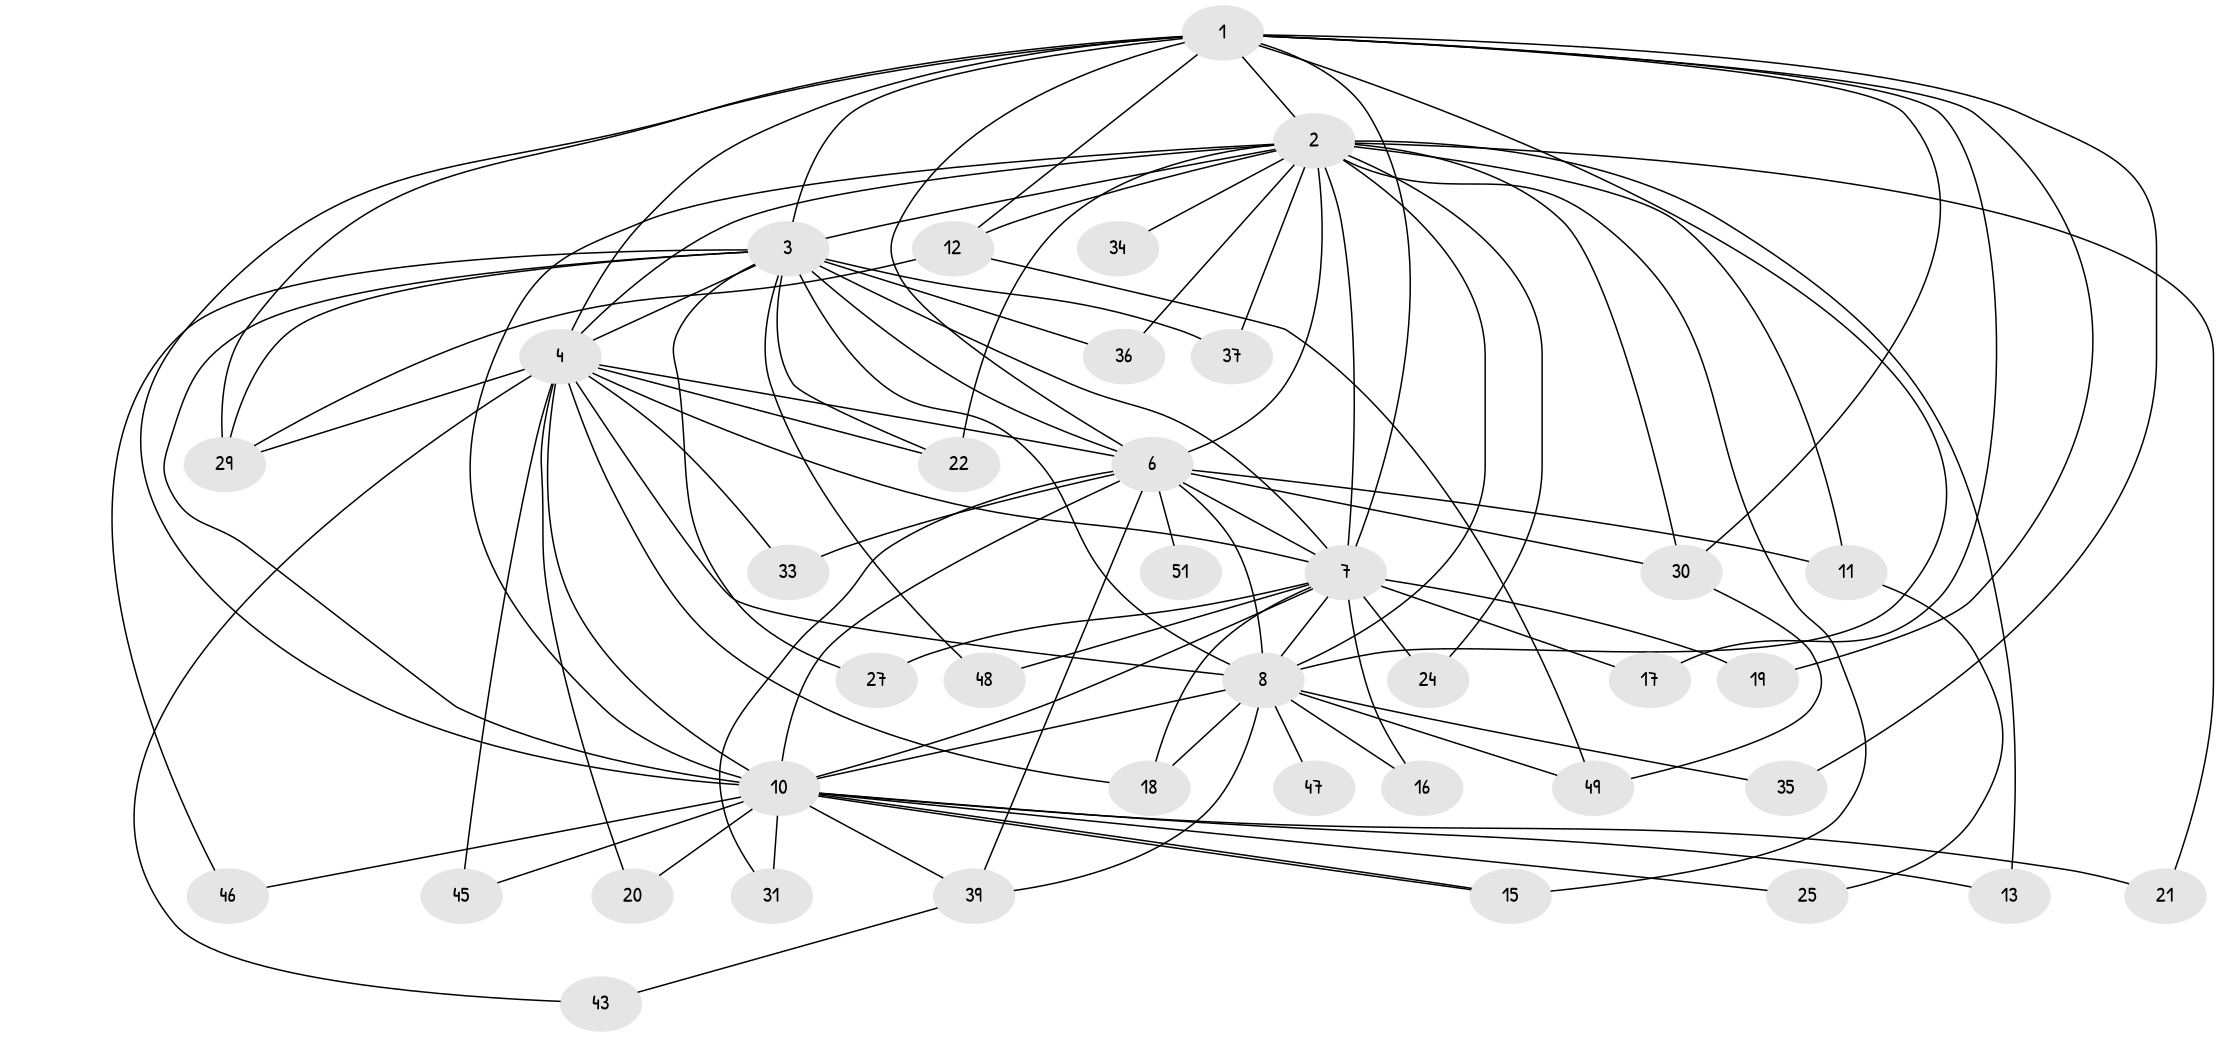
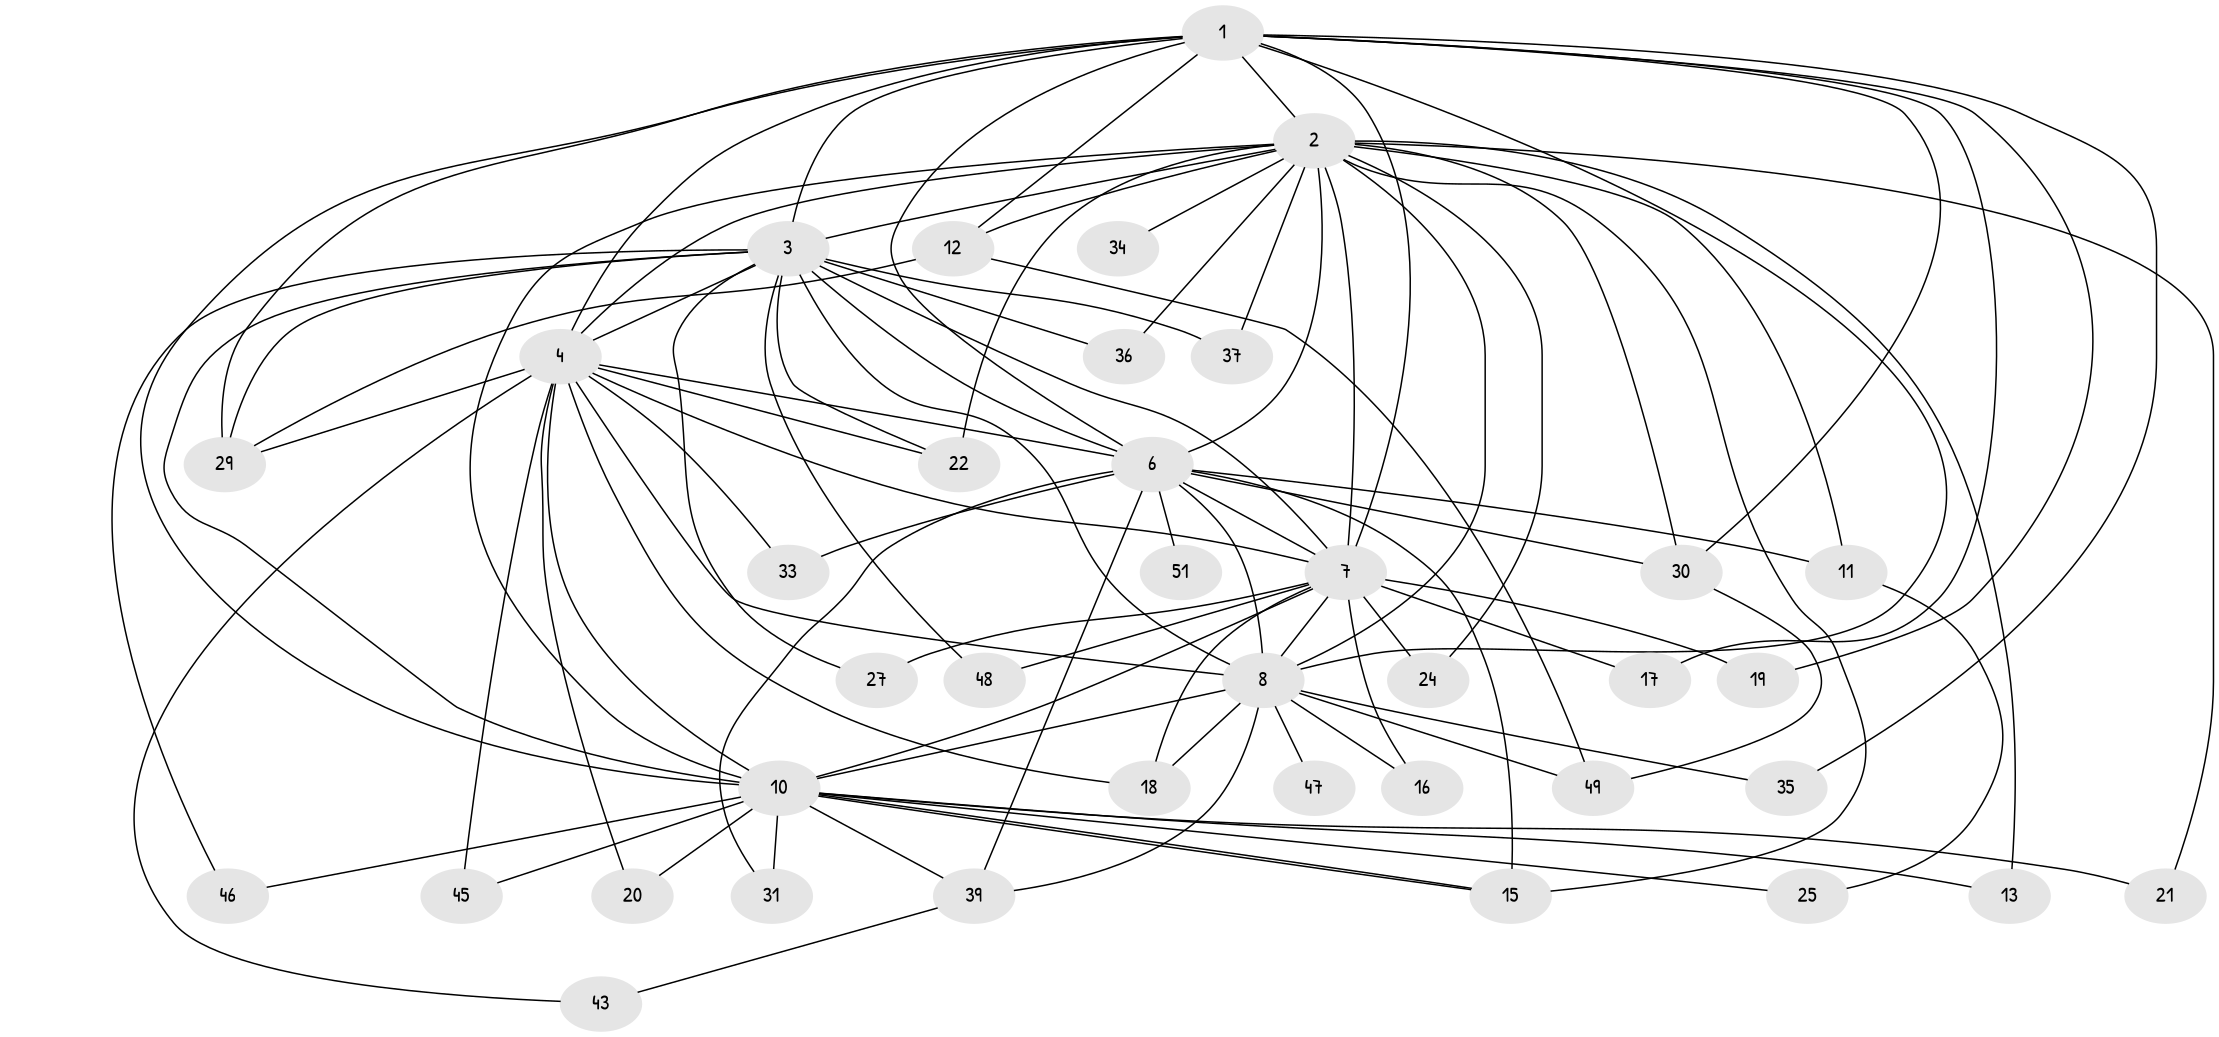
  graph {
    fontname="Patrick Hand"
    node [color=gray90 fontname="Patrick Hand" style=filled]
    edge [fontname="Patrick Hand"]
    1 [super="+42"]
    2 [super="+5"]
    3 [super="+28"]
    4 [super="+40"]
    6 [super="+9"]
    7 [super="+26"]
    8 [super="+52"]
    10 [super="+14"]
    12 [super="+32"]
    17
    19
    29 [super="+41"]
    30 [super="+44"]
    35
    11
    13
    15 [super="+38"]
    21
    22 [super="+23"]
    24
    34
    36
    37
    27
    46
    48
    18
    20
    33
    43
    45
    31
    39 [super="+53"]
    51
    16
    47
    49 [super="+50"]
    25
    1 -- 2 [weight=2]
    1 -- 3
    1 -- 4 [weight=2]
    1 -- 6 [weight=2]
    1 -- 7
    1 -- 8
    1 -- 10
    1 -- 12
    1 -- 17
    1 -- 19
    1 -- 29
    1 -- 30
    1 -- 35
    2 -- 3 [weight=2]
    2 -- 4 [weight=2]
    2 -- 6 [weight=4]
    2 -- 7 [weight=3]
    2 -- 8 [weight=2]
    2 -- 10 [weight=2]
    2 -- 12
    2 -- 30
    2 -- 11
    2 -- 13
    2 -- 15
    2 -- 21
    2 -- 22
    2 -- 24
    2 -- 34 [weight=2]
    2 -- 36
    2 -- 37
    3 -- 4 [weight=2]
    3 -- 6 [weight=2]
    3 -- 7
    3 -- 8
    3 -- 10
    3 -- 29
    3 -- 22
    3 -- 36
    3 -- 37
    3 -- 27
    3 -- 46
    3 -- 48
    4 -- 6 [weight=2]
    4 -- 7
    4 -- 8
    4 -- 10 [weight=2]
    4 -- 29
    4 -- 22
    4 -- 18
    4 -- 20
    4 -- 33
    4 -- 43
    4 -- 45
    6 -- 7 [weight=2]
    6 -- 8 [weight=3]
-   6 -- 10 [weight=2]
+   6 -- 15 [weight=2]
    6 -- 30
    6 -- 11
    6 -- 33
    6 -- 31
    6 -- 39
    6 -- 51
    7 -- 8
    7 -- 10
    7 -- 17
    7 -- 19
    7 -- 24
    7 -- 27
    7 -- 48
    7 -- 18
    7 -- 16
    8 -- 10
    8 -- 35
    8 -- 18
    8 -- 39
    8 -- 16
    8 -- 47
    8 -- 49
    10 -- 13
    10 -- 15
    10 -- 15
    10 -- 21
    10 -- 46
    10 -- 20
    10 -- 45
    10 -- 31
    10 -- 39
    10 -- 25
    12 -- 29
    12 -- 49
    30 -- 49
    11 -- 25
    39 -- 43
  }
